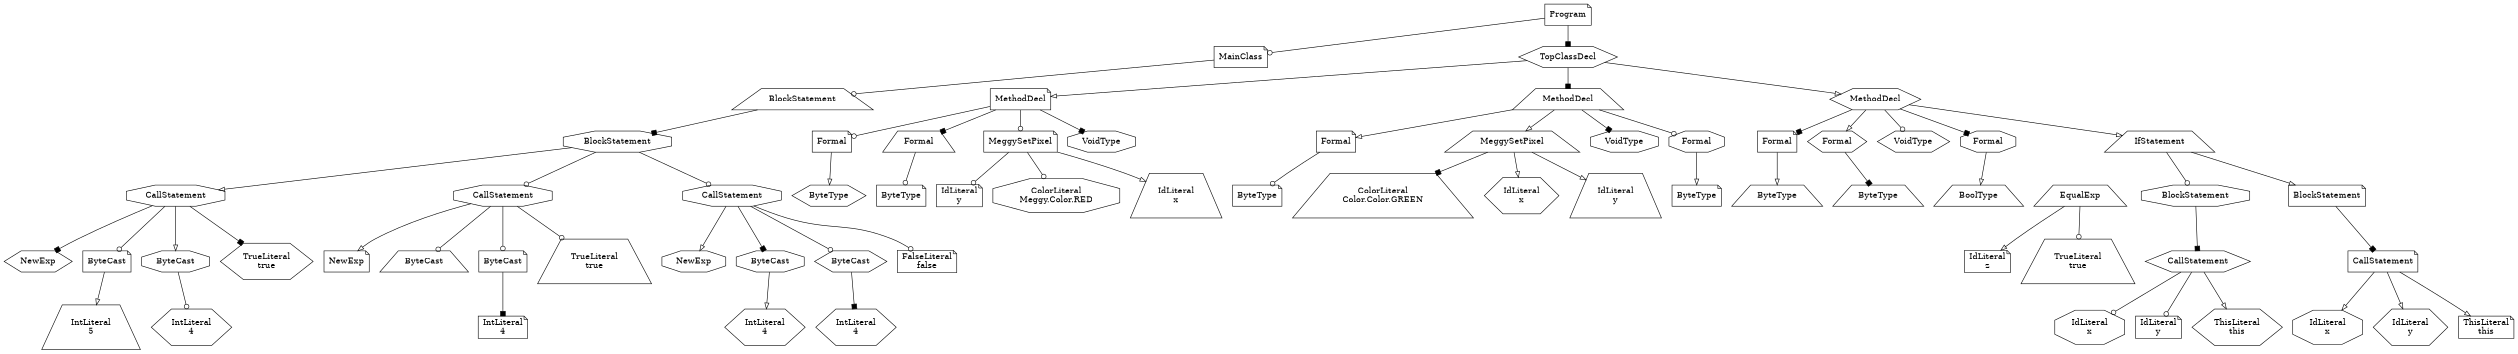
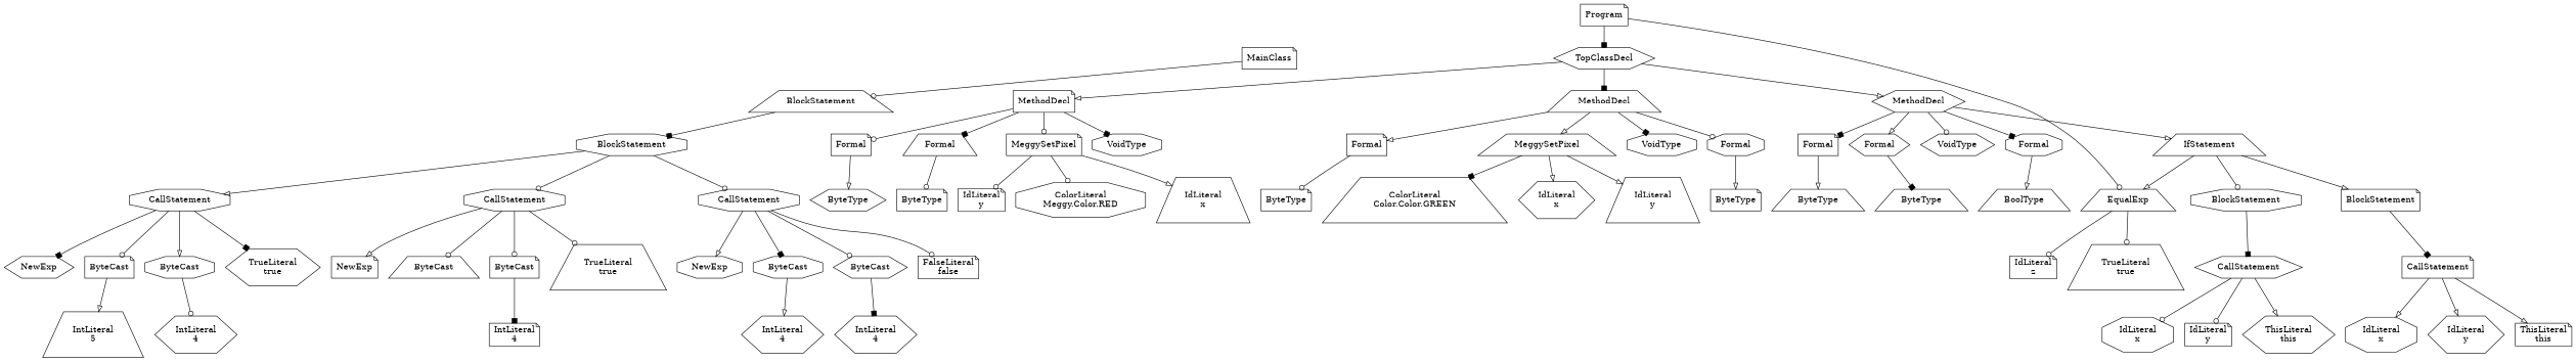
  digraph {
    node [shape=note]
    edge [arrowhead=onormal]
    n1 [label=Program]
    n2 [label=MainClass]
    n3 [label=TopClassDecl shape=hexagon]
    n4 [label=BlockStatement shape=trapezium]
    n5 [label=MethodDecl shape=hexagon]
    n6 [label=MethodDecl]
    n7 [label=MethodDecl shape=trapezium]
    n8 [label=BlockStatement shape=octagon]
    n9 [label=CallStatement shape=octagon]
    n10 [label=CallStatement shape=octagon]
    n11 [label=CallStatement shape=octagon]
    n12 [label=NewExp]
    n13 [label=ByteCast shape=trapezium]
    n14 [label=ByteCast]
    n15 [label="TrueLiteral\ntrue" shape=trapezium]
    n16 [label=NewExp shape=octagon]
    n17 [label=ByteCast shape=octagon]
    n18 [label=ByteCast shape=hexagon]
    n19 [label="FalseLiteral\nfalse"]
    n20 [label=NewExp shape=hexagon]
    n21 [label=ByteCast]
    n22 [label=ByteCast shape=octagon]
    n23 [label="TrueLiteral\ntrue" shape=hexagon]
    n24 [label="IntLiteral\n4"]
    n25 [label="IntLiteral\n4" shape=hexagon]
    n26 [label="IntLiteral\n4" shape=hexagon]
    n27 [label="IntLiteral\n5" shape=trapezium]
    n28 [label="IntLiteral\n4" shape=hexagon]
    n29 [label=VoidType shape=hexagon]
    n30 [label=Formal]
    n31 [label=Formal shape=hexagon]
    n32 [label=Formal shape=octagon]
    n33 [label=IfStatement shape=trapezium]
    n34 [label=VoidType shape=octagon]
    n35 [label=Formal]
    n36 [label=Formal shape=trapezium]
    n37 [label=MeggySetPixel]
    n38 [label=VoidType shape=octagon]
    n39 [label=Formal shape=octagon]
    n40 [label=Formal]
    n41 [label=MeggySetPixel shape=trapezium]
    n42 [label=ByteType shape=trapezium]
    n43 [label=ByteType shape=trapezium]
    n44 [label=BoolType shape=trapezium]
    n45 [label=EqualExp shape=trapezium]
    n46 [label=BlockStatement shape=octagon]
    n47 [label=BlockStatement]
    n48 [label="IdLiteral\nz"]
    n49 [label="TrueLiteral\ntrue" shape=trapezium]
    n50 [label=CallStatement shape=hexagon]
    n51 [label=CallStatement]
    n52 [label="ThisLiteral\nthis" shape=hexagon]
    n53 [label="IdLiteral\nx" shape=octagon]
    n54 [label="IdLiteral\ny"]
    n55 [label="ThisLiteral\nthis"]
    n56 [label="IdLiteral\nx" shape=octagon]
    n57 [label="IdLiteral\ny" shape=hexagon]
    n58 [label=ByteType shape=hexagon]
    n59 [label=ByteType]
    n60 [label="IdLiteral\nx" shape=trapezium]
    n61 [label="IdLiteral\ny"]
    n62 [label="ColorLiteral\nMeggy.Color.RED" shape=octagon]
    n63 [label=ByteType]
    n64 [label=ByteType]
    n65 [label="IdLiteral\nx" shape=hexagon]
    n66 [label="IdLiteral\ny" shape=trapezium]
    n67 [label="ColorLiteral\nColor.Color.GREEN" shape=trapezium]
-   n1 -> n2 [arrowhead=odot]
+   n1 -> n45 [arrowhead=odot]
    n1 -> n3 [arrowhead=box]
    n2 -> n4 [arrowhead=odot]
    n3 -> n5
    n3 -> n6
    n3 -> n7 [arrowhead=box]
    n4 -> n8 [arrowhead=box]
    n5 -> n29 [arrowhead=odot]
    n5 -> n30 [arrowhead=box]
    n5 -> n31
    n5 -> n32 [arrowhead=box]
    n5 -> n33
    n6 -> n34 [arrowhead=box]
    n6 -> n35 [arrowhead=odot]
    n6 -> n36 [arrowhead=box]
    n6 -> n37 [arrowhead=odot]
    n7 -> n38 [arrowhead=box]
    n7 -> n39 [arrowhead=odot]
    n7 -> n40
    n7 -> n41
    n8 -> n9 [arrowhead=odot]
    n8 -> n10 [arrowhead=odot]
    n8 -> n11
    n9 -> n12
    n9 -> n13 [arrowhead=odot]
    n9 -> n14 [arrowhead=odot]
    n9 -> n15 [arrowhead=odot]
    n10 -> n16
    n10 -> n17 [arrowhead=box]
    n10 -> n18 [arrowhead=odot]
    n10 -> n19 [arrowhead=odot]
    n11 -> n20 [arrowhead=box]
    n11 -> n21 [arrowhead=odot]
    n11 -> n22
    n11 -> n23 [arrowhead=box]
    n14 -> n24 [arrowhead=box]
    n17 -> n25
    n18 -> n26 [arrowhead=box]
    n21 -> n27
    n22 -> n28 [arrowhead=odot]
    n30 -> n42
    n31 -> n43 [arrowhead=box]
    n32 -> n44
+   n33 -> n45
    n33 -> n46 [arrowhead=odot]
    n33 -> n47
    n35 -> n58
    n36 -> n59 [arrowhead=odot]
    n37 -> n60
    n37 -> n61 [arrowhead=odot]
    n37 -> n62 [arrowhead=odot]
    n39 -> n63
    n40 -> n64 [arrowhead=odot]
    n41 -> n65
    n41 -> n66
    n41 -> n67 [arrowhead=box]
-   n45 -> n48
+   n45 -> n48 [arrowhead=odot]
    n45 -> n49 [arrowhead=odot]
    n46 -> n50 [arrowhead=box]
    n47 -> n51 [arrowhead=box]
    n50 -> n52
    n50 -> n53 [arrowhead=odot]
    n50 -> n54 [arrowhead=odot]
    n51 -> n55
    n51 -> n56
    n51 -> n57
  }
